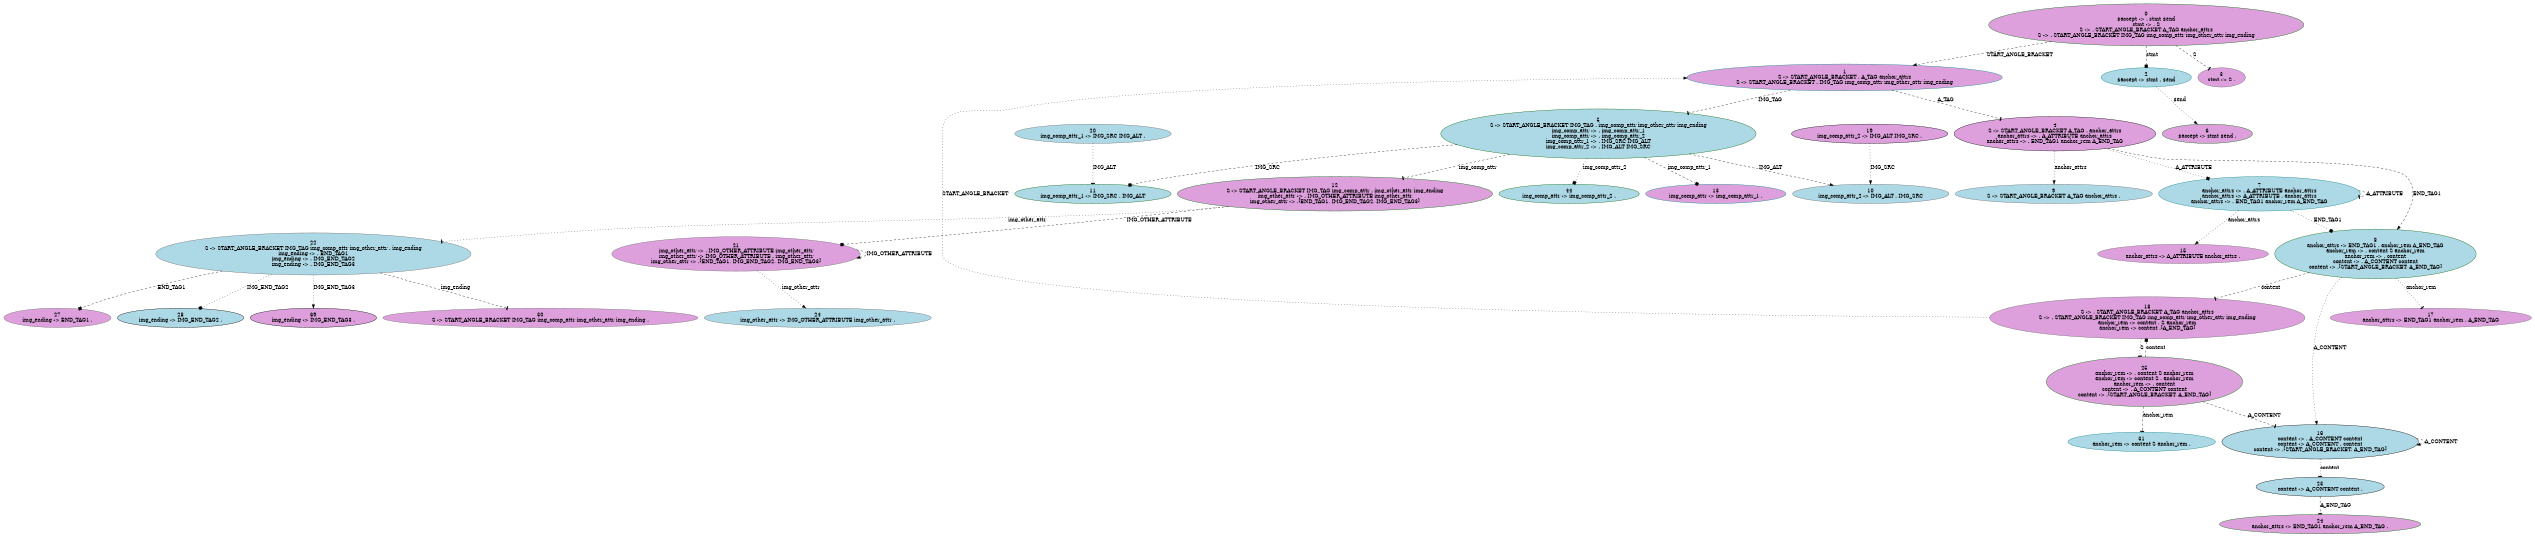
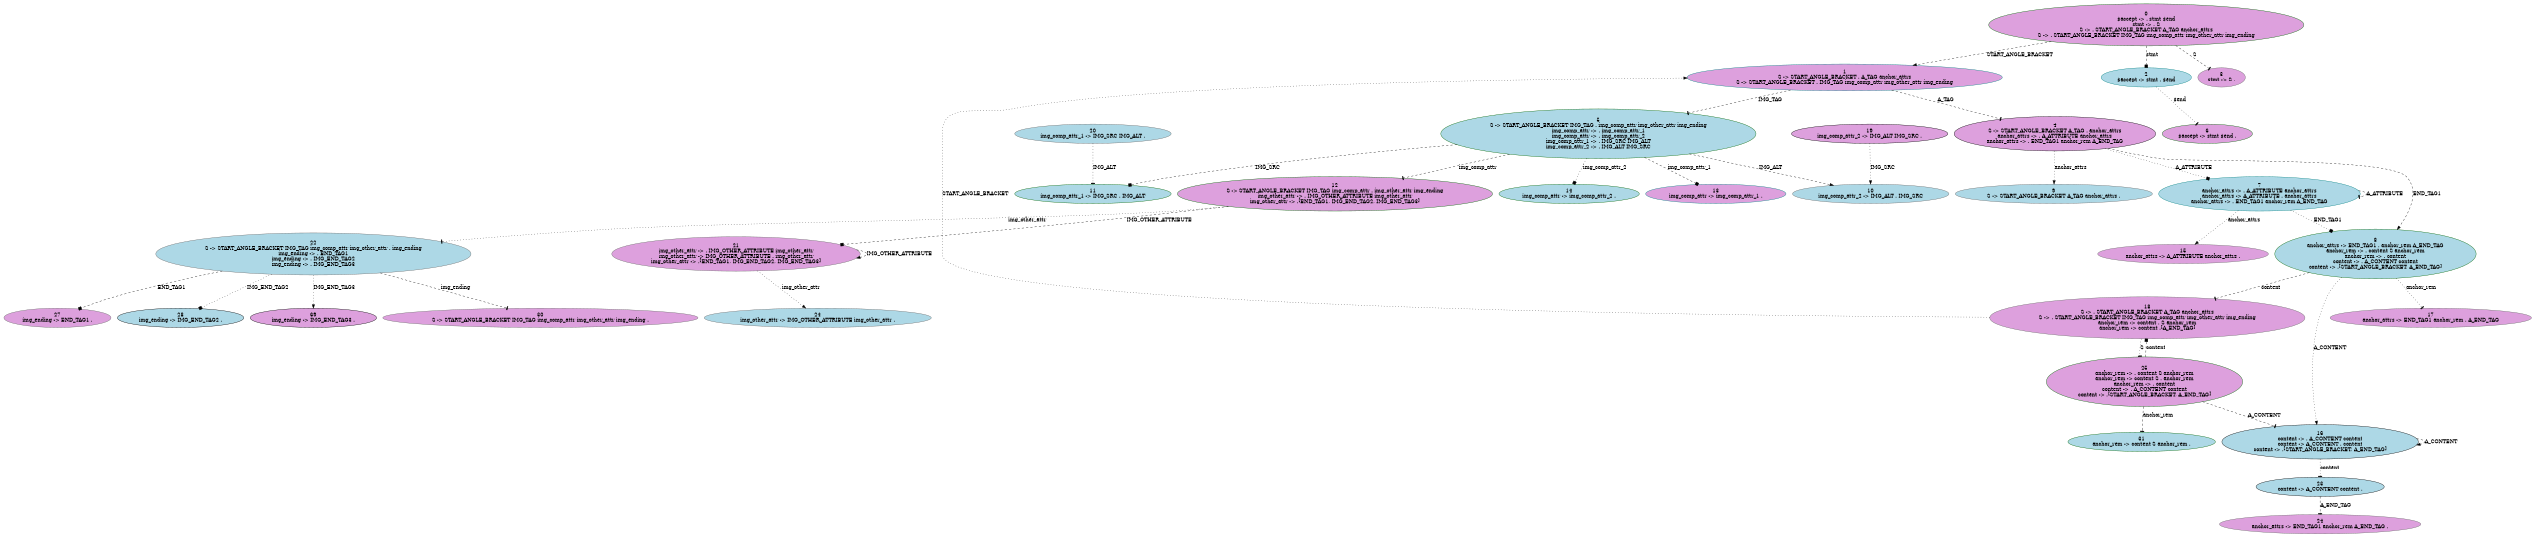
  digraph {
    node [color=gray40 fillcolor=plum style=filled]
    edge [arrowhead=tee style=dashed]
    n1 [color=darkgreen label="0\n$accept -> . stmt $end\nstmt -> . S\nS -> . START_ANGLE_BRACKET A_TAG anchor_attrs\nS -> . START_ANGLE_BRACKET IMG_TAG img_comp_attr img_other_attr img_ending"]
    n2 [color=teal label="1\nS -> START_ANGLE_BRACKET . A_TAG anchor_attrs\nS -> START_ANGLE_BRACKET . IMG_TAG img_comp_attr img_other_attr img_ending"]
    n3 [color=teal fillcolor=lightblue label="2\n$accept -> stmt . $end"]
    n4 [label="3\nstmt -> S ."]
    n5 [color=black label="4\nS -> START_ANGLE_BRACKET A_TAG . anchor_attrs\nanchor_attrs -> . A_ATTRIBUTE anchor_attrs\nanchor_attrs -> . END_TAG1 anchor_rem A_END_TAG"]
    n6 [color=darkgreen fillcolor=lightblue label="5\nS -> START_ANGLE_BRACKET IMG_TAG . img_comp_attr img_other_attr img_ending\nimg_comp_attr -> . img_comp_attr_1\nimg_comp_attr -> . img_comp_attr_2\nimg_comp_attr_1 -> . IMG_SRC IMG_ALT\nimg_comp_attr_2 -> . IMG_ALT IMG_SRC"]
    n7 [color=darkgreen label="6\n$accept -> stmt $end ."]
    n8 [color=teal fillcolor=lightblue label="7\nanchor_attrs -> . A_ATTRIBUTE anchor_attrs\nanchor_attrs -> A_ATTRIBUTE . anchor_attrs\nanchor_attrs -> . END_TAG1 anchor_rem A_END_TAG"]
    n9 [color=darkgreen fillcolor=lightblue label="8\nanchor_attrs -> END_TAG1 . anchor_rem A_END_TAG\nanchor_rem -> . content S anchor_rem\nanchor_rem -> . content\ncontent -> . A_CONTENT content\ncontent -> .[START_ANGLE_BRACKET, A_END_TAG]"]
    n10 [fillcolor=lightblue label="9\nS -> START_ANGLE_BRACKET A_TAG anchor_attrs ."]
    n11 [fillcolor=lightblue label="10\nimg_comp_attr_2 -> IMG_ALT . IMG_SRC"]
    n12 [color=darkgreen fillcolor=lightblue label="11\nimg_comp_attr_1 -> IMG_SRC . IMG_ALT"]
    n13 [color=darkgreen label="12\nS -> START_ANGLE_BRACKET IMG_TAG img_comp_attr . img_other_attr img_ending\nimg_other_attr -> . IMG_OTHER_ATTRIBUTE img_other_attr\nimg_other_attr -> .[END_TAG1, IMG_END_TAG2, IMG_END_TAG3]"]
    n14 [color=teal label="13\nimg_comp_attr -> img_comp_attr_1 ."]
-   n15 [color=darkgreen fillcolor=lightblue label="44\nimg_comp_attr -> img_comp_attr_2 ."]
+   n15 [color=darkgreen fillcolor=lightblue label="14\nimg_comp_attr -> img_comp_attr_2 ."]
    n16 [label="15\nanchor_attrs -> A_ATTRIBUTE anchor_attrs ."]
    n17 [color=black fillcolor=lightblue label="16\ncontent -> . A_CONTENT content\ncontent -> A_CONTENT . content\ncontent -> .[START_ANGLE_BRACKET, A_END_TAG]"]
    n18 [label="17\nanchor_attrs -> END_TAG1 anchor_rem . A_END_TAG"]
    n19 [label="18\nS -> . START_ANGLE_BRACKET A_TAG anchor_attrs\nS -> . START_ANGLE_BRACKET IMG_TAG img_comp_attr img_other_attr img_ending\nanchor_rem -> content . S anchor_rem\nanchor_rem -> content .[A_END_TAG]"]
    n20 [label="21\nimg_other_attr -> . IMG_OTHER_ATTRIBUTE img_other_attr\nimg_other_attr -> IMG_OTHER_ATTRIBUTE . img_other_attr\nimg_other_attr -> .[END_TAG1, IMG_END_TAG2, IMG_END_TAG3]"]
    n21 [fillcolor=lightblue label="22\nS -> START_ANGLE_BRACKET IMG_TAG img_comp_attr img_other_attr . img_ending\nimg_ending -> . END_TAG1\nimg_ending -> . IMG_END_TAG2\nimg_ending -> . IMG_END_TAG3"]
    n22 [color=black fillcolor=lightblue label="23\ncontent -> A_CONTENT content ."]
    n23 [color=darkgreen label="25\nanchor_rem -> . content S anchor_rem\nanchor_rem -> content S . anchor_rem\nanchor_rem -> . content\ncontent -> . A_CONTENT content\ncontent -> .[START_ANGLE_BRACKET, A_END_TAG]"]
    n24 [color=black label="19\nimg_comp_attr_2 -> IMG_ALT IMG_SRC ."]
    n25 [fillcolor=lightblue label="20\nimg_comp_attr_1 -> IMG_SRC IMG_ALT ."]
    n26 [fillcolor=lightblue label="24\nimg_other_attr -> IMG_OTHER_ATTRIBUTE img_other_attr ."]
    n27 [label="27\nimg_ending -> END_TAG1 ."]
    n28 [color=black fillcolor=lightblue label="28\nimg_ending -> IMG_END_TAG2 ."]
    n29 [color=black label="69\nimg_ending -> IMG_END_TAG3 ."]
    n30 [label="30\nS -> START_ANGLE_BRACKET IMG_TAG img_comp_attr img_other_attr img_ending ."]
-   n31 [color=darkgreen label="24\nanchor_attrs -> END_TAG1 anchor_rem A_END_TAG ."]
-   n32 [color=teal fillcolor=lightblue label="31\nanchor_rem -> content S anchor_rem ."]
+   n31 [label="24\nanchor_attrs -> END_TAG1 anchor_rem A_END_TAG ."]
+   n32 [color=darkgreen fillcolor=lightblue label="31\nanchor_rem -> content S anchor_rem ."]
    n1 -> n2 [arrowhead=normal label=START_ANGLE_BRACKET]
    n1 -> n3 [arrowhead=box label=stmt]
    n1 -> n4 [label=S]
    n2 -> n5 [label=A_TAG]
    n2 -> n6 [label=IMG_TAG]
-   n3 -> n7 [arrowhead=normal label="$end" style=dotted]
+   n3 -> n7 [label="$end" style=dotted]
    n5 -> n8 [arrowhead=box label=A_ATTRIBUTE style=dotted]
    n5 -> n9 [arrowhead=normal label=END_TAG1]
    n5 -> n10 [arrowhead=normal label=anchor_attrs style=dotted]
    n6 -> n11 [arrowhead=normal label=IMG_ALT]
    n6 -> n12 [arrowhead=box label=IMG_SRC]
    n6 -> n13 [label=img_comp_attr]
    n6 -> n14 [arrowhead=box label=img_comp_attr_1]
    n6 -> n15 [arrowhead=box label=img_comp_attr_2 style=dotted]
    n8 -> n8 [label=A_ATTRIBUTE]
    n8 -> n9 [arrowhead=box label=END_TAG1 style=dotted]
    n8 -> n16 [arrowhead=normal label=anchor_attrs style=dotted]
    n9 -> n17 [arrowhead=normal label=A_CONTENT style=dotted]
    n9 -> n18 [label=anchor_rem style=dotted]
    n9 -> n19 [label=content]
    n13 -> n20 [arrowhead=box label=IMG_OTHER_ATTRIBUTE]
    n13 -> n21 [label=img_other_attr style=dotted]
    n17 -> n17 [arrowhead=normal label=A_CONTENT]
    n17 -> n22 [label=content style=dotted]
    n19 -> n2 [arrowhead=normal label=START_ANGLE_BRACKET style=dotted]
    n19 -> n23 [label=S style=dotted]
    n20 -> n20 [arrowhead=normal label=IMG_OTHER_ATTRIBUTE]
    n20 -> n26 [arrowhead=normal label=img_other_attr style=dotted]
    n21 -> n27 [arrowhead=box label=END_TAG1]
    n21 -> n28 [arrowhead=box label=IMG_END_TAG2 style=dotted]
    n21 -> n29 [arrowhead=normal label=IMG_END_TAG3 style=dotted]
    n21 -> n30 [label=img_ending]
    n22 -> n31 [label=A_END_TAG]
    n23 -> n17 [label=A_CONTENT]
    n23 -> n19 [arrowhead=box label=content]
    n23 -> n32 [label=anchor_rem]
    n24 -> n11 [arrowhead=normal label=IMG_SRC style=dotted]
    n25 -> n12 [label=IMG_ALT style=dotted]
  }
